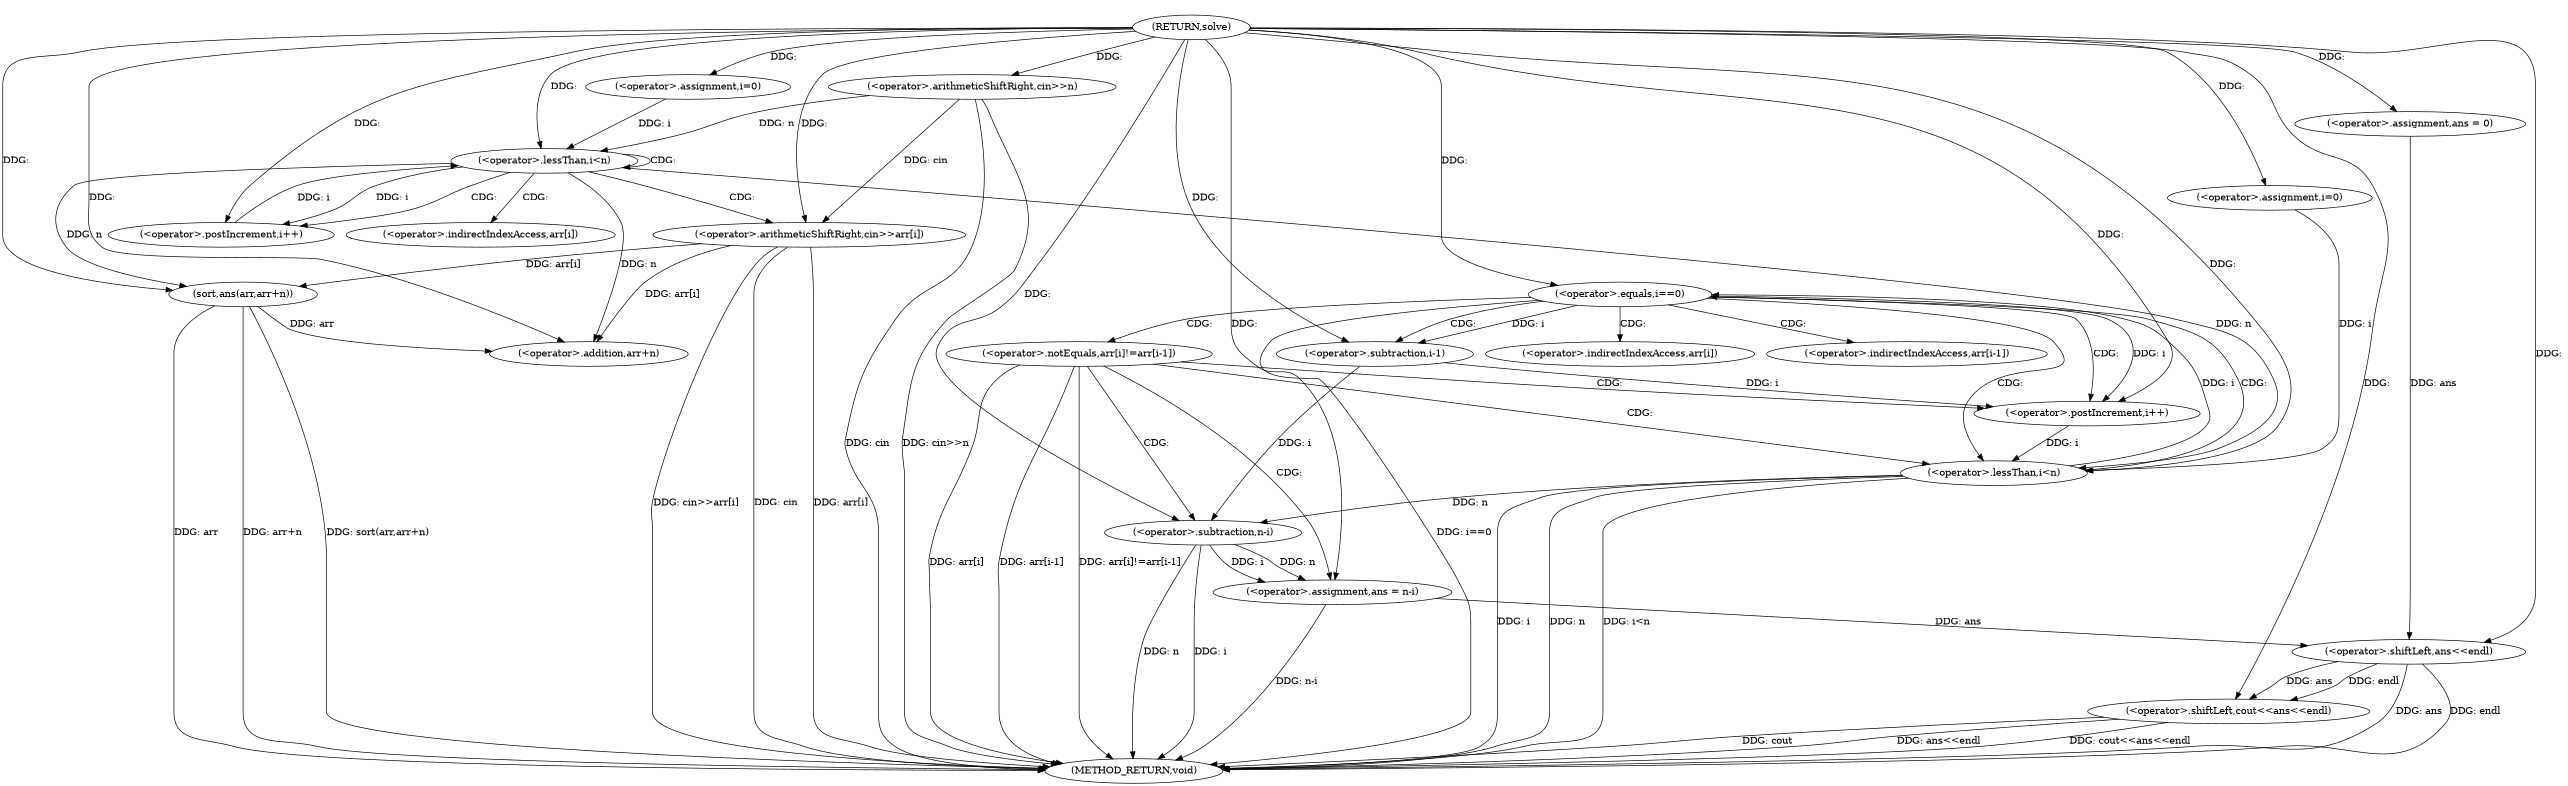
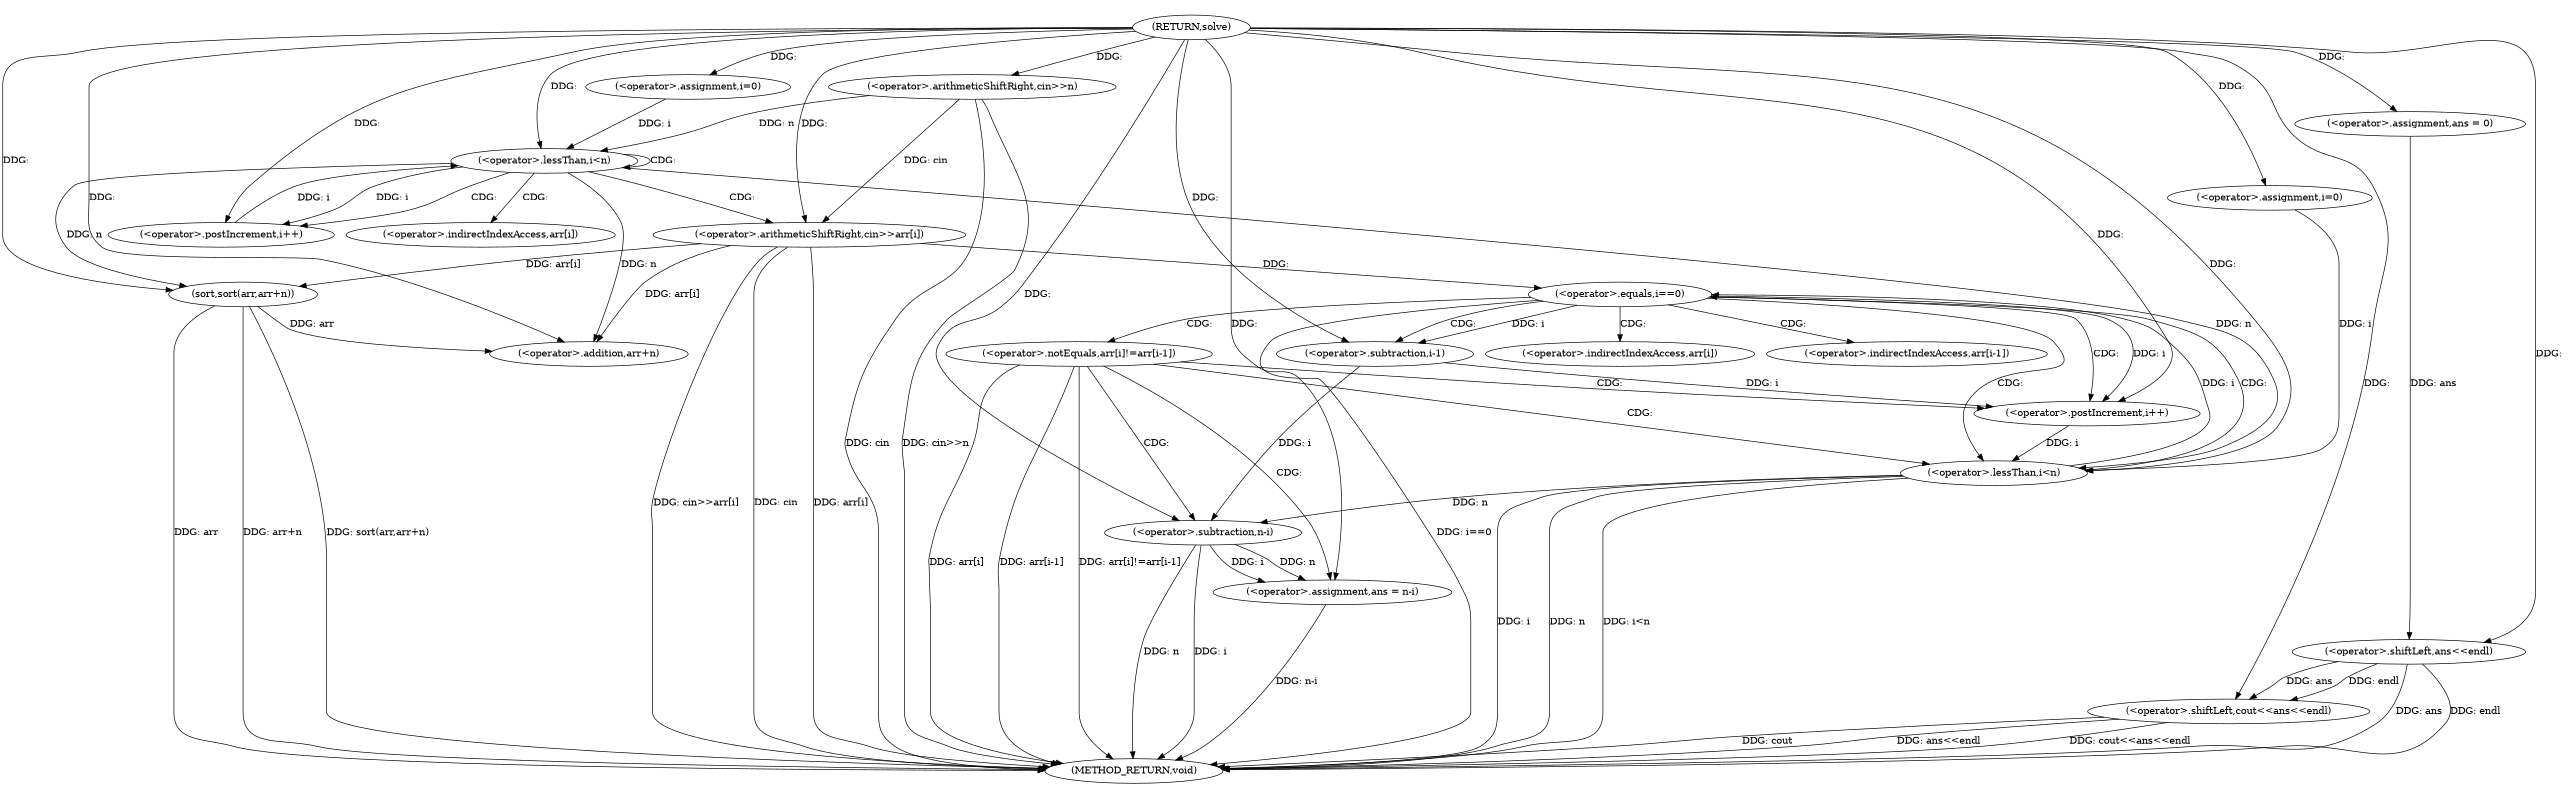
  digraph {
    n1 [label="(RETURN,solve)"]
    n2 [label="(<operator>.arithmeticShiftRight,cin>>n)"]
-   n3 [label="(sort,ans(arr,arr+n))"]
+   n3 [label="(sort,sort(arr,arr+n))"]
    n4 [label="(<operator>.assignment,ans = 0)"]
    n5 [label="(<operator>.shiftLeft,cout<<ans<<endl)"]
    n6 [label="(<operator>.assignment,i=0)"]
    n7 [label="(<operator>.lessThan,i<n)"]
    n8 [label="(<operator>.postIncrement,i++)"]
    n9 [label="(<operator>.arithmeticShiftRight,cin>>arr[i])"]
    n10 [label="(<operator>.assignment,i=0)"]
    n11 [label="(<operator>.lessThan,i<n)"]
    n12 [label="(<operator>.postIncrement,i++)"]
    n13 [label="(<operator>.addition,arr+n)"]
    n14 [label="(<operator>.shiftLeft,ans<<endl)"]
    n15 [label="(<operator>.equals,i==0)"]
    n16 [label="(<operator>.assignment,ans = n-i)"]
    n17 [label="(<operator>.subtraction,i-1)"]
    n18 [label="(<operator>.subtraction,n-i)"]
    n19 [label="(METHOD_RETURN,void)"]
    n20 [label="(<operator>.indirectIndexAccess,arr[i])"]
    n21 [label="(<operator>.notEquals,arr[i]!=arr[i-1])"]
    n22 [label="(<operator>.indirectIndexAccess,arr[i])"]
    n23 [label="(<operator>.indirectIndexAccess,arr[i-1])"]
    n1 -> n2 [label="DDG: "]
    n1 -> n3 [label="DDG: "]
    n1 -> n4 [label="DDG: "]
    n1 -> n5 [label="DDG: "]
    n1 -> n6 [label="DDG: "]
    n1 -> n7 [label="DDG: "]
    n1 -> n8 [label="DDG: "]
    n1 -> n9 [label="DDG: "]
    n1 -> n10 [label="DDG: "]
    n1 -> n11 [label="DDG: "]
    n1 -> n12 [label="DDG: "]
    n1 -> n13 [label="DDG: "]
    n1 -> n14 [label="DDG: "]
-   n1 -> n15 [label="DDG: "]
+   n9 -> n15 [label="DDG: "]
    n1 -> n16 [label="DDG: "]
    n1 -> n17 [label="DDG: "]
    n1 -> n18 [label="DDG: "]
    n2 -> n7 [label="DDG: n"]
    n2 -> n9 [label="DDG: cin"]
    n2 -> n19 [label="DDG: cin"]
    n2 -> n19 [label="DDG: cin>>n"]
    n3 -> n13 [label="DDG: arr"]
    n3 -> n19 [label="DDG: arr"]
    n3 -> n19 [label="DDG: arr+n"]
    n3 -> n19 [label="DDG: sort(arr,arr+n)"]
    n4 -> n14 [label="DDG: ans"]
    n5 -> n19 [label="DDG: ans<<endl"]
    n5 -> n19 [label="DDG: cout<<ans<<endl"]
    n5 -> n19 [label="DDG: cout"]
    n6 -> n7 [label="DDG: i"]
    n7 -> n3 [label="DDG: n"]
    n7 -> n7 [label="CDG: "]
    n7 -> n8 [label="DDG: i"]
    n7 -> n8 [label="CDG: "]
    n7 -> n9 [label="CDG: "]
    n7 -> n11 [label="DDG: n"]
    n7 -> n13 [label="DDG: n"]
    n7 -> n20 [label="CDG: "]
    n8 -> n7 [label="DDG: i"]
    n9 -> n3 [label="DDG: arr[i]"]
    n9 -> n13 [label="DDG: arr[i]"]
    n9 -> n19 [label="DDG: cin"]
    n9 -> n19 [label="DDG: arr[i]"]
    n9 -> n19 [label="DDG: cin>>arr[i]"]
    n10 -> n11 [label="DDG: i"]
    n11 -> n15 [label="DDG: i"]
    n11 -> n15 [label="CDG: "]
    n11 -> n18 [label="DDG: n"]
    n11 -> n19 [label="DDG: i"]
    n11 -> n19 [label="DDG: n"]
    n11 -> n19 [label="DDG: i<n"]
    n12 -> n11 [label="DDG: i"]
    n14 -> n5 [label="DDG: ans"]
    n14 -> n5 [label="DDG: endl"]
    n14 -> n19 [label="DDG: ans"]
    n14 -> n19 [label="DDG: endl"]
    n15 -> n11 [label="CDG: "]
    n15 -> n12 [label="DDG: i"]
    n15 -> n12 [label="CDG: "]
    n15 -> n17 [label="DDG: i"]
    n15 -> n17 [label="CDG: "]
    n15 -> n19 [label="DDG: i==0"]
    n15 -> n21 [label="CDG: "]
    n15 -> n22 [label="CDG: "]
    n15 -> n23 [label="CDG: "]
-   n16 -> n14 [label="DDG: ans"]
    n16 -> n19 [label="DDG: n-i"]
    n17 -> n12 [label="DDG: i"]
    n17 -> n18 [label="DDG: i"]
    n18 -> n16 [label="DDG: i"]
    n18 -> n16 [label="DDG: n"]
    n18 -> n19 [label="DDG: n"]
    n18 -> n19 [label="DDG: i"]
    n21 -> n11 [label="CDG: "]
    n21 -> n12 [label="CDG: "]
    n21 -> n16 [label="CDG: "]
    n21 -> n18 [label="CDG: "]
    n21 -> n19 [label="DDG: arr[i]"]
    n21 -> n19 [label="DDG: arr[i-1]"]
    n21 -> n19 [label="DDG: arr[i]!=arr[i-1]"]
  }
